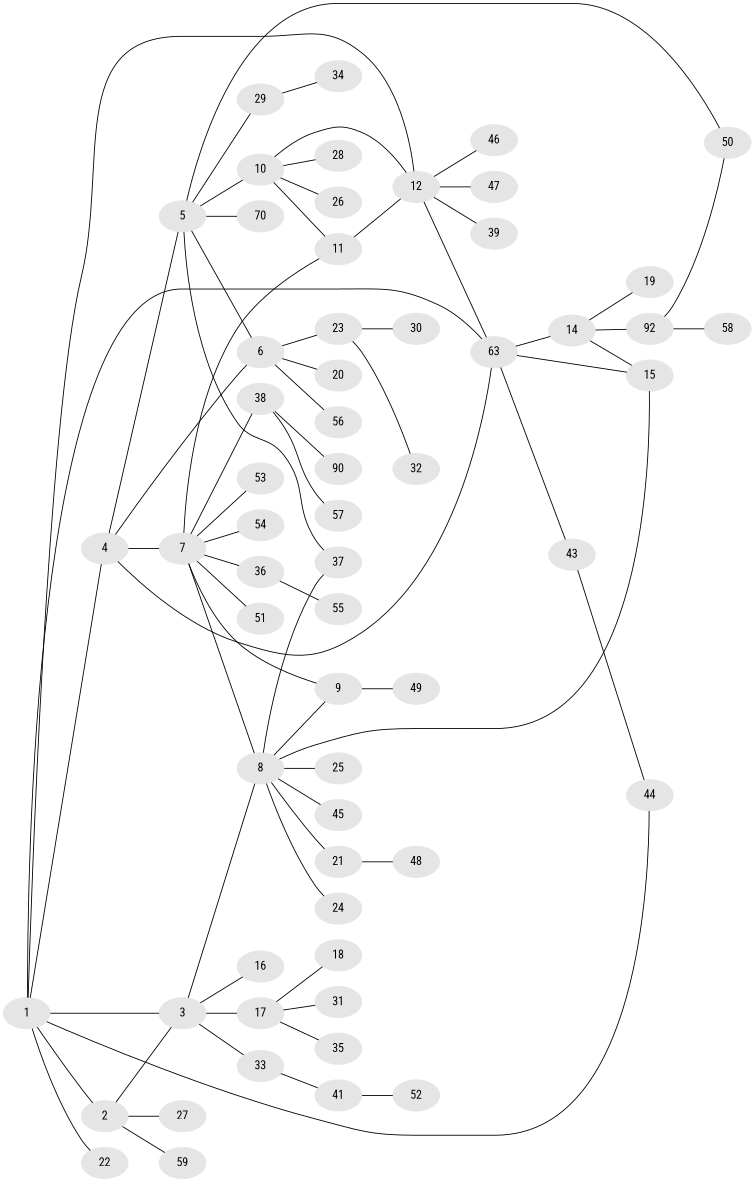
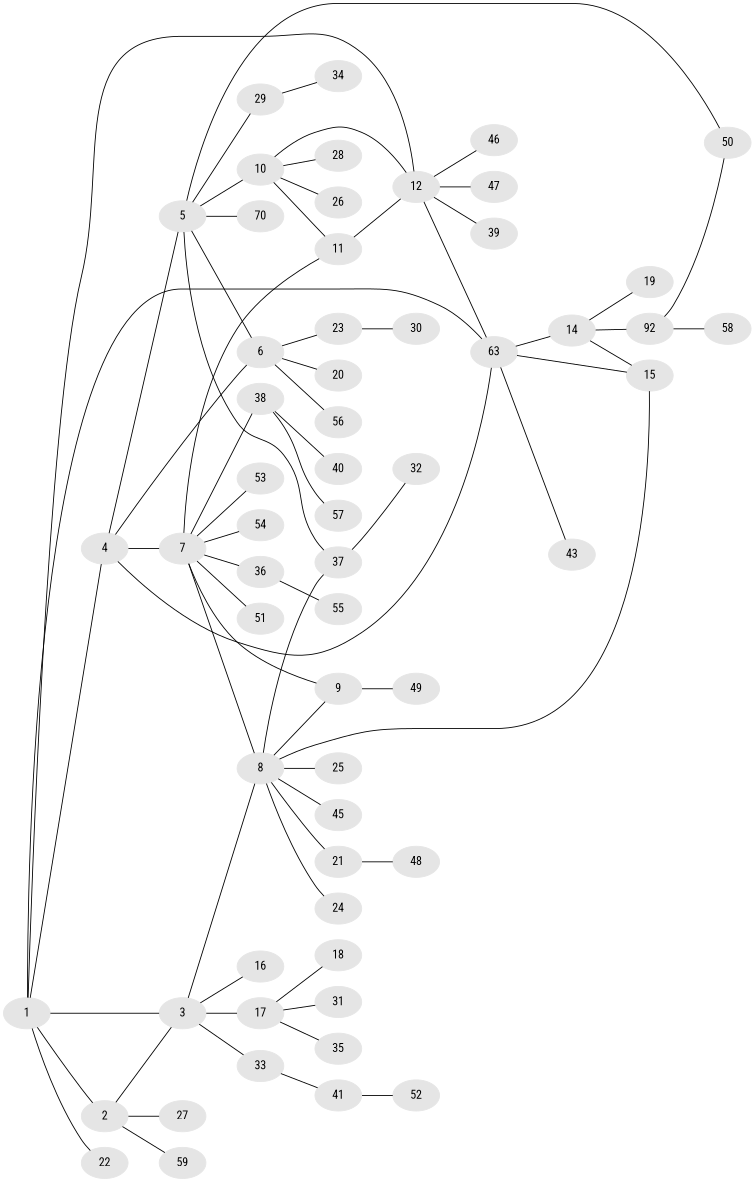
  graph {
    fontname="Roboto Condensed"
    rankdir=LR
    node [color=gray90 fontname="Roboto Condensed" style=filled]
    edge [fontname="Roboto Condensed"]
    1
    2
    3
    4
    12
    n6 [label=63]
    22
-   44
    27
    59
    8
    16
    17
    33
    5
    6
    7
    39
    46
    47
    15
    14
    43
    37
    9
    21
    24
    25
    45
    18
    31
    35
    41
    10
    29
    50
    n37 [label=70]
    20
    23
    56
    11
    36
    38
    51
    53
    54
    26
    28
    34
    30
    32
    49
    55
-   40 [label=90]
+   40
    57
    48
    19
    n58 [label=92]
    58
    52
    1 -- 2
    1 -- 3
    1 -- 4
    1 -- 12
    1 -- n6
    1 -- 22
-   1 -- 44
    2 -- 3
    2 -- 27
    2 -- 59
    3 -- 8
    3 -- 16
    3 -- 17
    3 -- 33
    4 -- n6
    4 -- 5
    4 -- 6
    4 -- 7
    12 -- n6
    12 -- 39
    12 -- 46
    12 -- 47
    n6 -- 15
    n6 -- 14
    n6 -- 43
    8 -- 15
    8 -- 37
    8 -- 9
    8 -- 21
    8 -- 24
    8 -- 25
    8 -- 45
    17 -- 18
    17 -- 31
    17 -- 35
    33 -- 41
    5 -- 6
    5 -- 37
    5 -- 10
    5 -- 29
    5 -- 50
    5 -- n37
    6 -- 20
    6 -- 23
    6 -- 56
    7 -- 8
    7 -- 9
    7 -- 11
    7 -- 36
    7 -- 38
    7 -- 51
    7 -- 53
    7 -- 54
    14 -- 15
    14 -- 19
    14 -- n58
-   43 -- 44
    9 -- 49
    21 -- 48
    41 -- 52
    10 -- 12
    10 -- 11
    10 -- 26
    10 -- 28
    29 -- 34
    23 -- 30
-   23 -- 32
+   37 -- 32
    11 -- 12
    36 -- 55
    38 -- 40
    38 -- 57
    n58 -- 50
    n58 -- 58
  }
